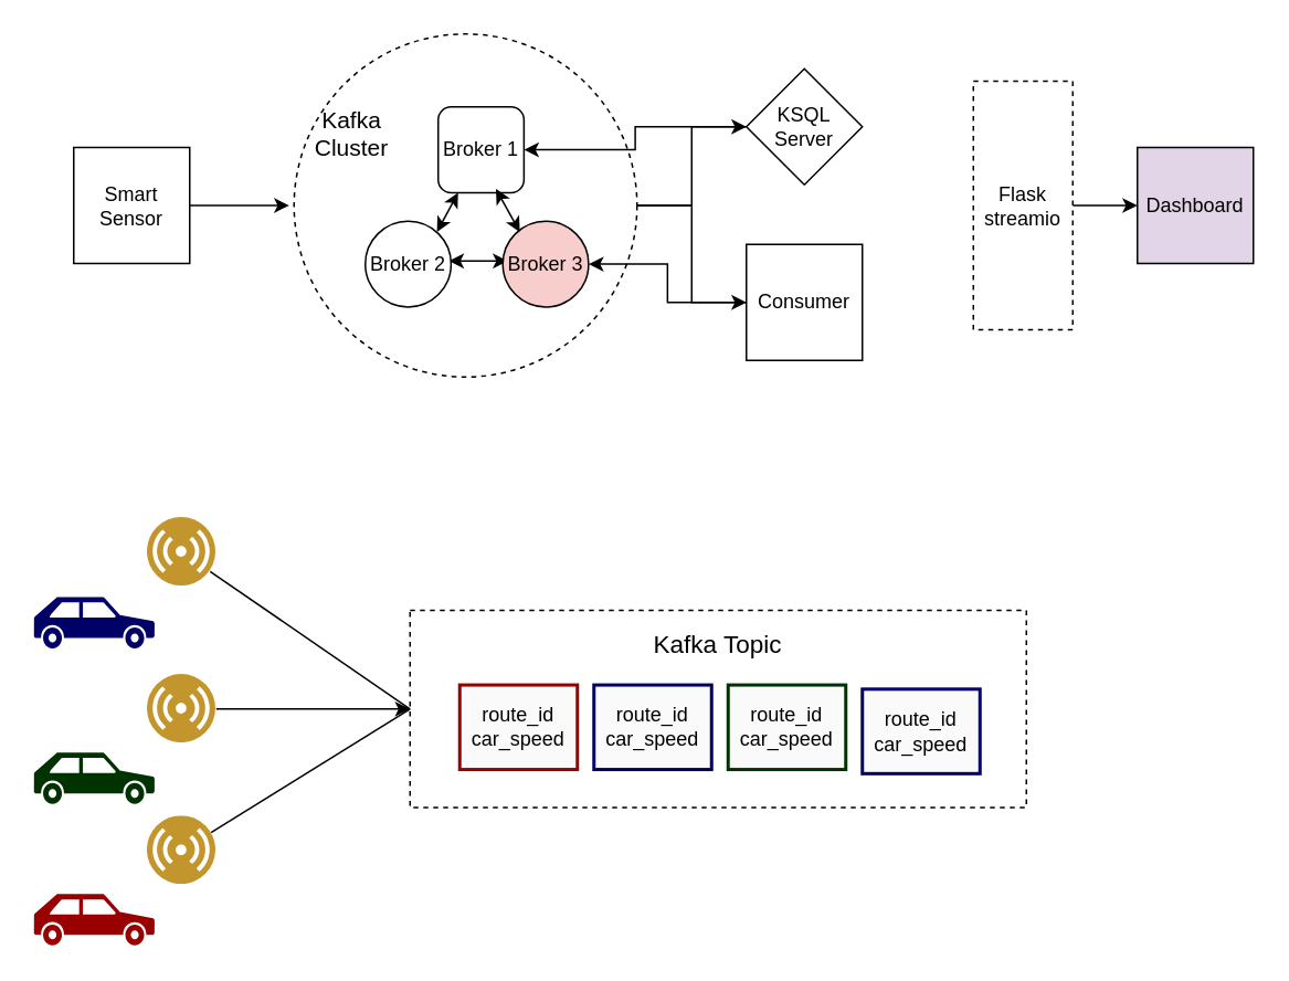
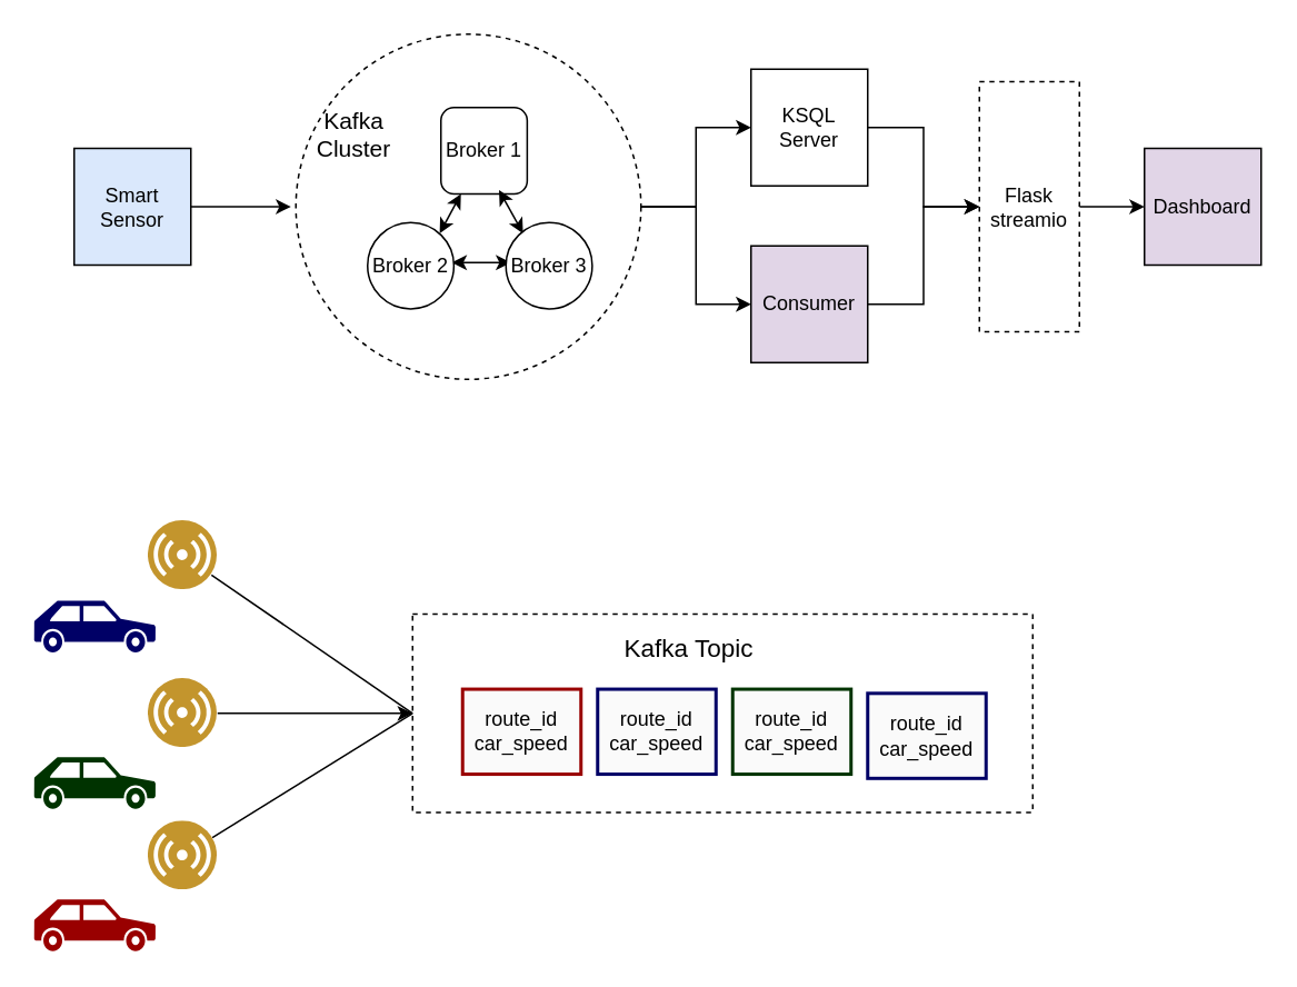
  <mxCell id="0" />
  <mxCell id="1" parent="0" />
  <mxCell id="2" value="" style="rounded=0;whiteSpace=wrap;html=1;dashed=1;" vertex="1" parent="1"><mxGeometry x="247" y="367.88" width="372" height="119" as="geometry" /></mxCell>
  <mxCell id="3" style="edgeStyle=orthogonalEdgeStyle;rounded=0;orthogonalLoop=1;jettySize=auto;html=1;entryX=0;entryY=0.5;entryDx=0;entryDy=0;" parent="1" source="5" target="19" edge="1"><mxGeometry relative="1" as="geometry" /></mxCell>
  <mxCell id="4" style="edgeStyle=orthogonalEdgeStyle;rounded=0;orthogonalLoop=1;jettySize=auto;html=1;" edge="1" parent="1" source="5" target="25"><mxGeometry relative="1" as="geometry" /></mxCell>
  <mxCell id="5" value="" style="ellipse;whiteSpace=wrap;html=1;aspect=fixed;dashed=1;" parent="1" vertex="1"><mxGeometry x="177" y="20" width="207" height="207" as="geometry" /></mxCell>
  <mxCell id="6" style="edgeStyle=orthogonalEdgeStyle;rounded=0;orthogonalLoop=1;jettySize=auto;html=1;entryX=0;entryY=0.5;entryDx=0;entryDy=0;" parent="1" source="7" edge="1"><mxGeometry relative="1" as="geometry"><mxPoint x="174" y="123.5" as="targetPoint" /></mxGeometry></mxCell>
- <mxCell id="7" value="Smart Sensor" style="whiteSpace=wrap;html=1;aspect=fixed;" parent="1" vertex="1"><mxGeometry x="44" y="88.5" width="70" height="70" as="geometry" /></mxCell>
+ <mxCell id="7" value="Smart Sensor" style="whiteSpace=wrap;html=1;aspect=fixed;fillColor=#dae8fc;" parent="1" vertex="1"><mxGeometry x="44" y="88.5" width="70" height="70" as="geometry" /></mxCell>
  <mxCell id="8" value="Dashboard" style="whiteSpace=wrap;html=1;aspect=fixed;fillColor=#e1d5e7;" parent="1" vertex="1"><mxGeometry x="686" y="88.5" width="70" height="70" as="geometry" /></mxCell>
  <mxCell id="9" style="edgeStyle=orthogonalEdgeStyle;rounded=0;orthogonalLoop=1;jettySize=auto;html=1;" parent="1" source="10" target="8" edge="1"><mxGeometry relative="1" as="geometry" /></mxCell>
  <mxCell id="10" value="Flask&lt;br&gt;streamio" style="rounded=0;whiteSpace=wrap;html=1;dashed=1;" parent="1" vertex="1"><mxGeometry x="587" y="48.5" width="60" height="150" as="geometry" /></mxCell>
  <mxCell id="11" value="Broker 1" style="whiteSpace=wrap;html=1;aspect=fixed;rounded=1;" parent="1" vertex="1"><mxGeometry x="264" y="64" width="51.75" height="51.75" as="geometry" /></mxCell>
  <mxCell id="12" value="&lt;font style=&quot;font-size: 14px&quot;&gt;Kafka Cluster&lt;/font&gt;" style="text;html=1;strokeColor=none;fillColor=none;align=center;verticalAlign=middle;whiteSpace=wrap;rounded=0;dashed=1;" parent="1" vertex="1"><mxGeometry x="182" y="65" width="60" height="30" as="geometry" /></mxCell>
  <mxCell id="13" style="edgeStyle=none;rounded=0;orthogonalLoop=1;jettySize=auto;html=1;exitX=1;exitY=0;exitDx=0;exitDy=0;startArrow=classic;startFill=1;" parent="1" target="11" edge="1"><mxGeometry relative="1" as="geometry"><mxPoint x="263.251" y="139.499" as="sourcePoint" /></mxGeometry></mxCell>
  <mxCell id="14" style="edgeStyle=none;rounded=0;orthogonalLoop=1;jettySize=auto;html=1;exitX=1;exitY=0.5;exitDx=0;exitDy=0;entryX=0;entryY=0.5;entryDx=0;entryDy=0;startArrow=classic;startFill=1;" parent="1" edge="1"><mxGeometry relative="1" as="geometry"><mxPoint x="270.5" y="157" as="sourcePoint" /><mxPoint x="306" y="157" as="targetPoint" /></mxGeometry></mxCell>
  <mxCell id="15" style="edgeStyle=none;rounded=0;orthogonalLoop=1;jettySize=auto;html=1;exitX=0;exitY=0;exitDx=0;exitDy=0;entryX=0.673;entryY=0.956;entryDx=0;entryDy=0;entryPerimeter=0;startArrow=classic;startFill=1;" parent="1" target="11" edge="1"><mxGeometry relative="1" as="geometry"><mxPoint x="313.249" y="139.499" as="sourcePoint" /></mxGeometry></mxCell>
  <mxCell id="16" value="Broker 2" style="ellipse;whiteSpace=wrap;html=1;aspect=fixed;" parent="1" vertex="1"><mxGeometry x="220" y="133" width="51.75" height="51.75" as="geometry" /></mxCell>
- <mxCell id="17" value="Broker 3" style="ellipse;whiteSpace=wrap;html=1;aspect=fixed;fillColor=#f8cecc;" parent="1" vertex="1"><mxGeometry x="303" y="133" width="51.75" height="51.75" as="geometry" /></mxCell>
- <mxCell id="18" style="edgeStyle=orthogonalEdgeStyle;rounded=0;orthogonalLoop=1;jettySize=auto;html=1;" parent="1" source="19" target="11" edge="1"><mxGeometry relative="1" as="geometry" /></mxCell>
- <mxCell id="19" value="KSQL Server" style="rhombus;whiteSpace=wrap;html=1;aspect=fixed;" parent="1" vertex="1"><mxGeometry x="450" y="41" width="70" height="70" as="geometry" /></mxCell>
+ <mxCell id="17" value="Broker 3" style="ellipse;whiteSpace=wrap;html=1;aspect=fixed;" parent="1" vertex="1"><mxGeometry x="303" y="133" width="51.75" height="51.75" as="geometry" /></mxCell>
+ <mxCell id="18" style="edgeStyle=orthogonalEdgeStyle;rounded=0;orthogonalLoop=1;jettySize=auto;html=1;entryX=0;entryY=0.5;entryDx=0;entryDy=0;" parent="1" source="19" target="10" edge="1"><mxGeometry relative="1" as="geometry" /></mxCell>
+ <mxCell id="19" value="KSQL Server" style="whiteSpace=wrap;html=1;aspect=fixed;" parent="1" vertex="1"><mxGeometry x="450" y="41" width="70" height="70" as="geometry" /></mxCell>
  <mxCell id="20" value="&lt;font color=&quot;#000000&quot;&gt;route_id&lt;br&gt;car_speed&lt;/font&gt;" style="rounded=0;whiteSpace=wrap;html=1;fillColor=#FAFAFA;strokeColor=#990000;fontColor=#ffffff;strokeWidth=2;" parent="1" vertex="1"><mxGeometry x="277" y="412.88" width="71" height="51" as="geometry" /></mxCell>
  <mxCell id="21" value="&lt;font color=&quot;#000000&quot;&gt;route_id&lt;br&gt;car_speed&lt;/font&gt;" style="rounded=0;whiteSpace=wrap;html=1;fillColor=#FAFAFA;strokeColor=#000066;fontColor=#ffffff;strokeWidth=2;" parent="1" vertex="1"><mxGeometry x="358" y="412.88" width="71" height="51" as="geometry" /></mxCell>
  <mxCell id="22" value="&lt;font color=&quot;#000000&quot;&gt;route_id&lt;br&gt;car_speed&lt;/font&gt;" style="rounded=0;whiteSpace=wrap;html=1;fillColor=#FAFAFA;strokeColor=#003300;fontColor=#ffffff;strokeWidth=2;" parent="1" vertex="1"><mxGeometry x="439" y="412.88" width="71" height="51" as="geometry" /></mxCell>
  <mxCell id="23" value="&lt;font color=&quot;#000000&quot;&gt;route_id&lt;br&gt;car_speed&lt;/font&gt;" style="rounded=0;whiteSpace=wrap;html=1;fillColor=#FAFAFA;strokeColor=#000066;fontColor=#ffffff;strokeWidth=2;" parent="1" vertex="1"><mxGeometry x="520" y="415.38" width="71" height="51" as="geometry" /></mxCell>
- <mxCell id="24" style="edgeStyle=orthogonalEdgeStyle;rounded=0;orthogonalLoop=1;jettySize=auto;html=1;" edge="1" parent="1" source="25" target="17"><mxGeometry relative="1" as="geometry" /></mxCell>
- <mxCell id="25" value="Consumer" style="whiteSpace=wrap;html=1;aspect=fixed;" vertex="1" parent="1"><mxGeometry x="450" y="147" width="70" height="70" as="geometry" /></mxCell>
- <mxCell id="26" value="&lt;font style=&quot;font-size: 15px&quot;&gt;Kafka Topic&lt;/font&gt;" style="text;html=1;strokeColor=none;fillColor=none;align=center;verticalAlign=middle;whiteSpace=wrap;rounded=0;dashed=1;" vertex="1" parent="1"><mxGeometry x="384" y="372.88" width="98" height="30" as="geometry" /></mxCell>
+ <mxCell id="24" style="edgeStyle=orthogonalEdgeStyle;rounded=0;orthogonalLoop=1;jettySize=auto;html=1;entryX=0;entryY=0.5;entryDx=0;entryDy=0;" edge="1" parent="1" source="25" target="10"><mxGeometry relative="1" as="geometry" /></mxCell>
+ <mxCell id="25" value="Consumer" style="whiteSpace=wrap;html=1;aspect=fixed;fillColor=#e1d5e7;" vertex="1" parent="1"><mxGeometry x="450" y="147" width="70" height="70" as="geometry" /></mxCell>
+ <mxCell id="26" value="&lt;font style=&quot;font-size: 15px&quot;&gt;Kafka Topic&lt;/font&gt;" style="text;html=1;strokeColor=none;fillColor=none;align=center;verticalAlign=middle;whiteSpace=wrap;rounded=0;dashed=1;" vertex="1" parent="1"><mxGeometry x="364" y="372.88" width="98" height="30" as="geometry" /></mxCell>
  <mxCell id="27" value="" style="shape=mxgraph.signs.transportation.car_3;html=1;pointerEvents=1;fillColor=#000066;strokeColor=none;verticalLabelPosition=bottom;verticalAlign=top;align=center;dashed=1;flipV=0;flipH=1;fontColor=#ffffff;" parent="1" vertex="1"><mxGeometry x="20" y="359.794" width="72.782" height="30.978" as="geometry" /></mxCell>
  <mxCell id="28" style="rounded=0;orthogonalLoop=1;jettySize=auto;html=1;entryX=0;entryY=0.5;entryDx=0;entryDy=0;fontSize=15;endArrow=none;endFill=0;" edge="1" parent="1" source="29" target="2"><mxGeometry relative="1" as="geometry" /></mxCell>
  <mxCell id="29" value="" style="aspect=fixed;perimeter=ellipsePerimeter;html=1;align=center;shadow=0;dashed=0;fontColor=#4277BB;labelBackgroundColor=#ffffff;fontSize=12;spacingTop=3;image;image=img/lib/ibm/users/sensor.svg;" parent="1" vertex="1"><mxGeometry x="88.647" y="312" width="41.353" height="41.353" as="geometry" /></mxCell>
  <mxCell id="30" value="" style="shape=mxgraph.signs.transportation.car_3;html=1;pointerEvents=1;fillColor=#003300;strokeColor=none;verticalLabelPosition=bottom;verticalAlign=top;align=center;dashed=1;flipV=0;flipH=1;fontColor=#ffffff;" parent="1" vertex="1"><mxGeometry x="20" y="453.612" width="72.782" height="30.978" as="geometry" /></mxCell>
  <mxCell id="31" style="edgeStyle=none;rounded=0;orthogonalLoop=1;jettySize=auto;html=1;entryX=0;entryY=0.5;entryDx=0;entryDy=0;fontSize=15;" edge="1" parent="1" source="32" target="2"><mxGeometry relative="1" as="geometry" /></mxCell>
  <mxCell id="32" value="" style="aspect=fixed;perimeter=ellipsePerimeter;html=1;align=center;shadow=0;dashed=0;fontColor=#4277BB;labelBackgroundColor=#ffffff;fontSize=12;spacingTop=3;image;image=img/lib/ibm/users/sensor.svg;" parent="1" vertex="1"><mxGeometry x="88.647" y="406.703" width="41.353" height="41.353" as="geometry" /></mxCell>
  <mxCell id="33" value="" style="shape=mxgraph.signs.transportation.car_3;html=1;pointerEvents=1;fillColor=#990000;strokeColor=none;verticalLabelPosition=bottom;verticalAlign=top;align=center;dashed=1;flipV=0;flipH=1;fontColor=#ffffff;" parent="1" vertex="1"><mxGeometry x="20" y="539.022" width="72.782" height="30.978" as="geometry" /></mxCell>
  <mxCell id="34" style="edgeStyle=none;rounded=0;orthogonalLoop=1;jettySize=auto;html=1;entryX=0;entryY=0.5;entryDx=0;entryDy=0;fontSize=15;endArrow=none;endFill=0;" edge="1" parent="1" source="35" target="2"><mxGeometry relative="1" as="geometry" /></mxCell>
  <mxCell id="35" value="" style="aspect=fixed;perimeter=ellipsePerimeter;html=1;align=center;shadow=0;dashed=0;fontColor=#4277BB;labelBackgroundColor=#ffffff;fontSize=12;spacingTop=3;image;image=img/lib/ibm/users/sensor.svg;" parent="1" vertex="1"><mxGeometry x="88.647" y="492.113" width="41.353" height="41.353" as="geometry" /></mxCell>
